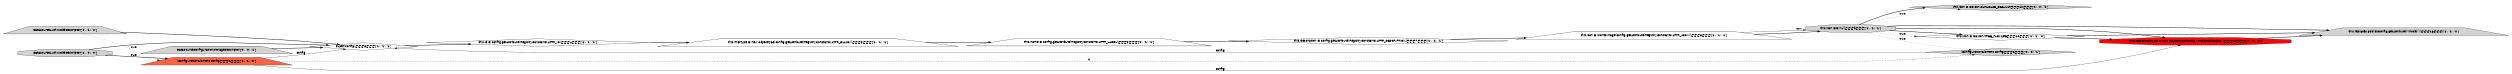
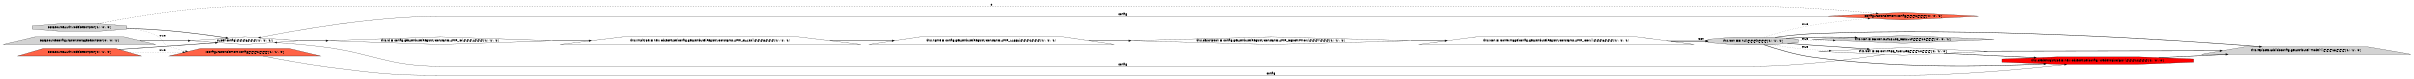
  digraph {
    fontname="DejaVu Sans"
    rankdir=LR
    node [fillcolor=white fontname="DejaVu Sans" shape=trapezium style=filled]
    edge [fontname="DejaVu Sans" style=bold]
    n1 [fillcolor=lightgray label="DataSourceAuthModelDescriptor['1', '0', '0']" shape=octagon]
    n2 [label="super(config)@@@3@@@['1', '1', '1']" shape=diamond]
    n3 [fillcolor=tomato label="IConfigurationElement config@@@2@@@['1', '1', '0']"]
    n4 [label="this.id = config.getAttribute(RegistryConstants.ATTR_ID)@@@4@@@['1', '1', '1']" shape=diamond]
-   n5 [fillcolor=lightgray label="IConfigurationElement config@@@2@@@['0', '0', '1']" shape=diamond]
+   n5 [fillcolor=tomato label="IConfigurationElement config@@@2@@@['0', '0', '1']" shape=diamond]
    n6 [fillcolor=red label="this.credentialsType = new ObjectType(config,\"credentialsClass\")@@@12@@@['1', '0', '0']" shape=octagon]
    n7 [fillcolor=lightgray label="this.replaces.add(dsConfig.getAttribute(\"model\"))@@@13@@@['1', '1', '0']"]
    n8 [label="this.implType = new ObjectType(config.getAttribute(RegistryConstants.ATTR_CLASS))@@@5@@@['1', '1', '1']"]
    n9 [label="this.name = config.getAttribute(RegistryConstants.ATTR_LABEL)@@@6@@@['1', '1', '1']"]
    n10 [label="this.description = config.getAttribute(RegistryConstants.ATTR_DESCRIPTION)@@@7@@@['1', '1', '1']" shape=diamond]
    n11 [fillcolor=lightgray label="DataSourceConfigurationStorageDescriptor['0', '0', '1']"]
    n12 [label="this.icon = iconToImage(config.getAttribute(RegistryConstants.ATTR_ICON))@@@8@@@['1', '1', '1']"]
    n13 [fillcolor=lightgray label="this.icon == null@@@9@@@['1', '1', '1']" shape=octagon]
    n14 [fillcolor=lightgray label="this.icon = DBIcon.DATABASE_DEFAULT@@@10@@@['0', '0', '1']" shape=diamond]
    n15 [label="this.icon = DBIcon.TREE_PACKAGE@@@10@@@['1', '1', '0']" shape=diamond]
-   n16 [fillcolor=lightgray label="DataSourceAuthModelDescriptor['0', '1', '0']"]
+   n16 [fillcolor=tomato label="DataSourceAuthModelDescriptor['0', '1', '0']"]
    n1 -> n2
-   n1 -> n3 [label=true]
+   n1 -> n3 [label=true style=dotted]
    n2 -> n4
-   n3 -> n2 [label=config style=solid]
-   n3 -> n5 [label=0 style=dashed]
+   n15 -> n2 [label=config style=solid]
+   n1 -> n5 [label=0 style=dashed]
    n3 -> n6 [label=config style=solid]
    n4 -> n8
    n5 -> n2 [label=config style=solid]
    n6 -> n7
    n8 -> n9
    n9 -> n10
    n10 -> n12
    n11 -> n2
    n12 -> n13
    n12 -> n13 [label=icon style=solid]
    n13 -> n5 [label=true style=dotted]
    n13 -> n6
    n13 -> n7
    n13 -> n14 [label=true style=dotted]
    n13 -> n14
    n13 -> n15
    n13 -> n15 [label=true style=dotted]
    n15 -> n6
    n15 -> n7
    n16 -> n2
    n16 -> n3 [label=true style=dotted]
  }
